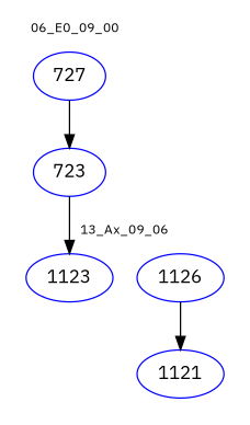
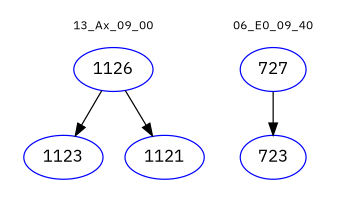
  digraph {
    fontname="IBM Plex Sans"
    node [color=blue fontname="IBM Plex Sans"]
    edge [color=black fontname="IBM Plex Sans"]
    n1 [label=1126]
    n2 [label=1123]
    n3 [label=1121]
    n4 [label=727]
    n5 [label=723]
    subgraph cluster_1 {
      color=white
      fontsize=10
-     label="13_Ax_09_06"
+     label="13_Ax_09_00"
      n1
      n2
      n3
    }
    subgraph cluster_2 {
      color=white
      fontsize=10
-     label="06_E0_09_00"
+     label="06_E0_09_40"
      n4
      n5
    }
-   n5 -> n2
+   n1 -> n2
    n1 -> n3
    n4 -> n5
  }
